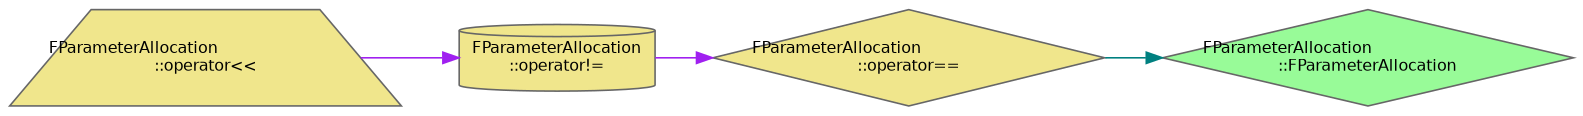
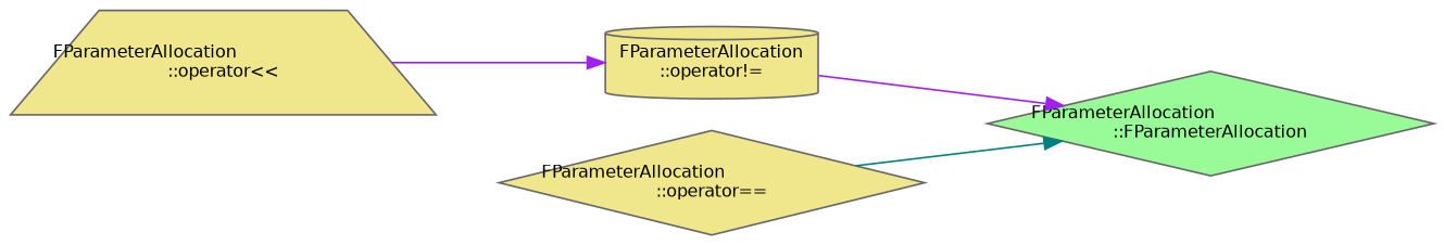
  digraph {
    rankdir=RL
    node [color=grey40 fillcolor=khaki fontname=Helvetica fontsize=10 shape=diamond style=filled]
    edge [color=purple dir=back fontname=Helvetica fontsize=10 labelfontname=Helvetica labelfontsize=10 style=solid]
    n1 [color=gray40 fillcolor=palegreen fontcolor=black height=0.2 label="FParameterAllocation\l::FParameterAllocation" width=0.4]
    n2 [height=0.2 label="FParameterAllocation\l::operator!=" shape=cylinder width=0.4]
    n3 [height=0.2 label="FParameterAllocation\l::operator==" width=0.4]
    n4 [height=0.2 label="FParameterAllocation\l::operator\<\<" shape=trapezium width=0.4]
-   n3 -> n2
+   n1 -> n2
    n1 -> n3 [color=teal]
    n2 -> n4
  }
